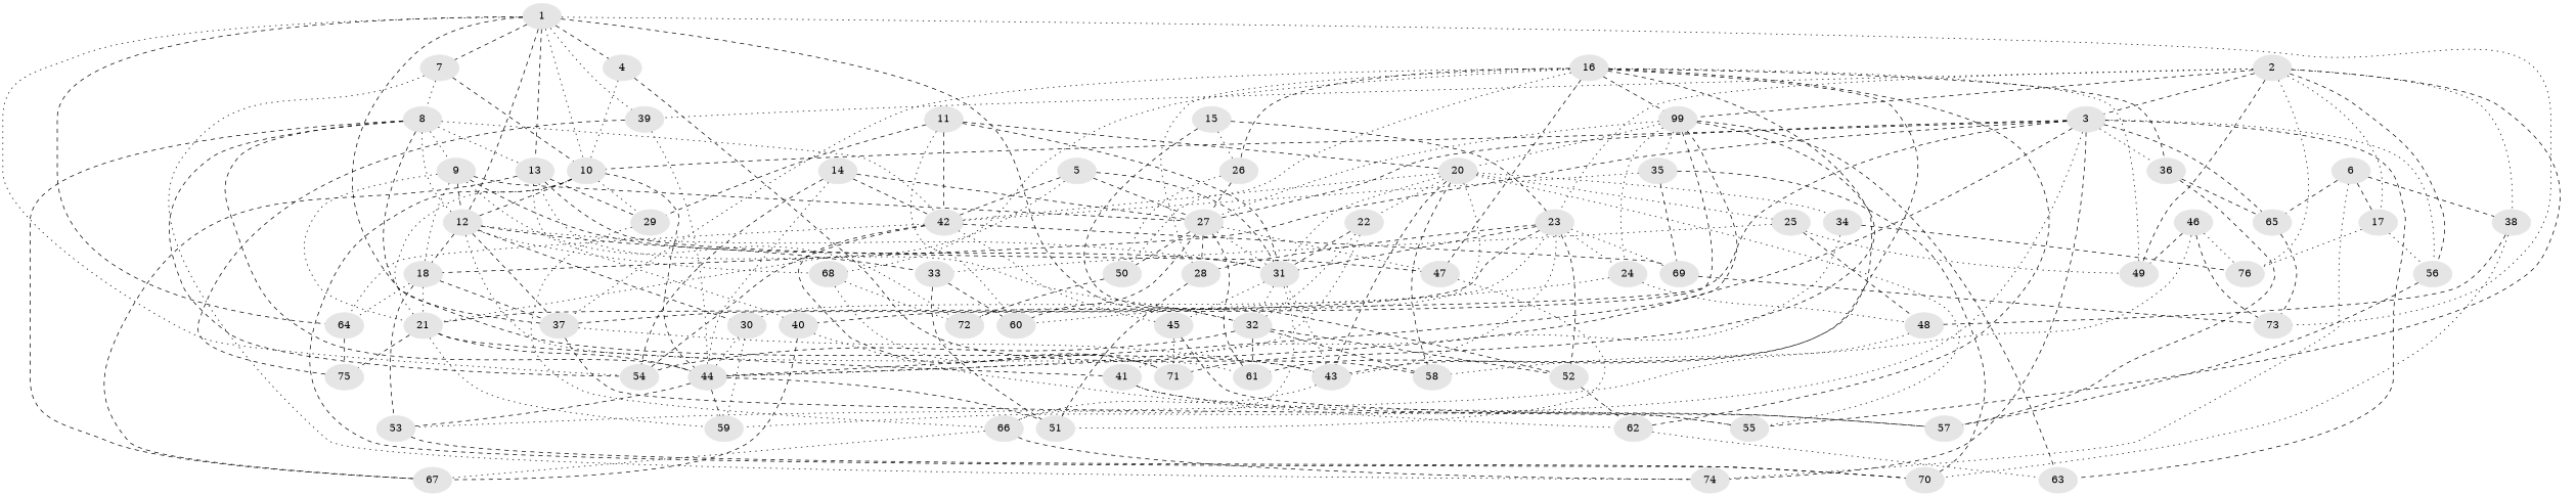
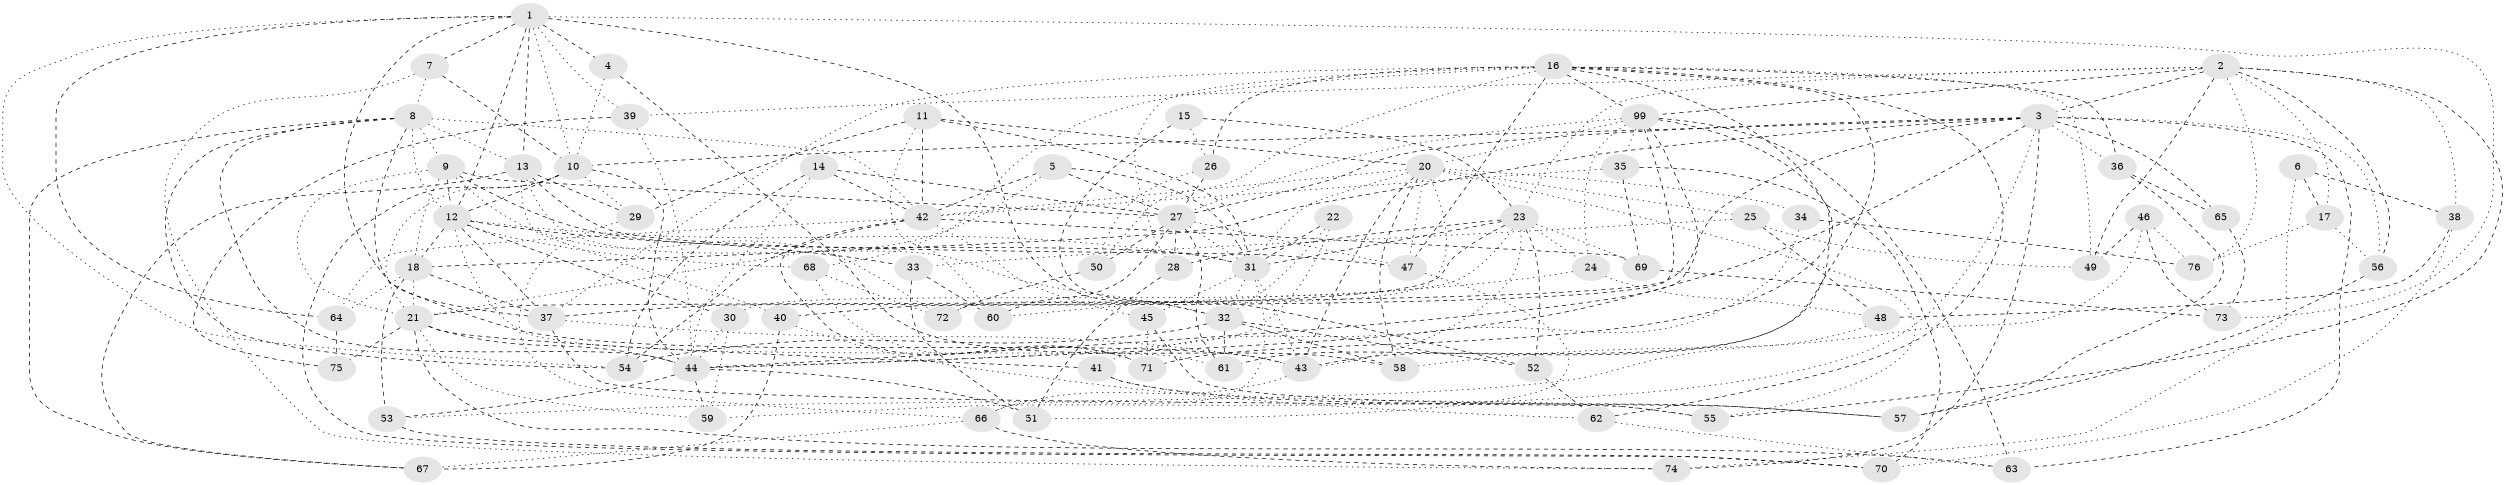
  graph {
    node [color=gray90 style=filled]
    edge [style=dashed weight=1.0]
    1
    4
    7
    10
    12
    13
    32
    37
    39
    54
    64
    73
    58
    74
    8
    21
    44
    29
    70
    18
    31
    30
    33
    61
    68
    67
    40
    47
    52
    55
    43
    75
    2
    3
    17
    n36 [label=99]
    23
    38
    49
    56
    76
    27
    36
    59
    63
    65
    20
    24
    35
    28
    69
    48
    57
    53
    41
    60
    50
    51
    5
    42
    45
    66
    71
    6
    9
    72
    11
    22
    25
    34
    62
    14
    15
    26
    16
    46
    1 -- 4 [weight=2.0]
    1 -- 7
    1 -- 10 [style=dotted]
    1 -- 12
    1 -- 13
    1 -- 32
    1 -- 37
    1 -- 39 [style=dotted]
    1 -- 54 [style=dotted]
    1 -- 64
    1 -- 73 [style=dotted]
    4 -- 10 [style=dotted]
    4 -- 58
    7 -- 10
    7 -- 74 [style=dotted]
    7 -- 8 [style=dotted]
    10 -- 12
    10 -- 21 [style=dotted weight=2.0]
    10 -- 44
    10 -- 29 [style=dotted]
    10 -- 70
    12 -- 37
    12 -- 18
    12 -- 31 [style=dotted]
    12 -- 30
    12 -- 33
    12 -- 61 [style=dotted]
    12 -- 68 [style=dotted]
    13 -- 32 [style=dotted weight=2.0]
    13 -- 29
    13 -- 67
    13 -- 40 [style=dotted]
    13 -- 47
    32 -- 54 [weight=2.0]
    32 -- 58
    32 -- 61
    32 -- 52
    37 -- 55
    37 -- 43 [style=dotted]
    39 -- 44 [style=dotted]
    39 -- 75
    64 -- 75
    8 -- 12 [style=dotted]
    8 -- 13 [style=dotted weight=3.0]
    8 -- 54
    8 -- 44
    8 -- 67
    8 -- 43 [weight=2.0]
    8 -- 42 [style=dotted]
    8 -- 9 [style=dotted]
    21 -- 44
    21 -- 75
    21 -- 59 [style=dotted]
+   21 -- 63
    21 -- 41
    44 -- 59
    44 -- 53
    44 -- 51
    29 -- 66 [style=dotted]
    18 -- 37
    18 -- 64 [style=dotted]
    18 -- 21 [style=dotted weight=2.0]
    18 -- 53
    31 -- 32 [style=dotted]
    31 -- 43 [style=dotted]
    31 -- 45 [style=dotted]
    31 -- 66 [style=dotted]
    30 -- 44 [style=dotted]
    30 -- 59 [style=dotted]
    33 -- 60
    33 -- 51
    68 -- 71 [style=dotted]
    68 -- 72 [style=dotted]
    40 -- 67
    40 -- 62 [style=dotted]
    47 -- 51 [style=dotted]
    52 -- 62
    43 -- 66 [style=dotted]
    2 -- 39 [style=dotted]
    2 -- 55
    2 -- 3
    2 -- 17 [style=dotted]
    2 -- n36
    2 -- 23 [style=dotted]
    2 -- 38 [style=dotted]
    2 -- 49
    2 -- 56
    2 -- 76 [style=dotted]
    3 -- 10
    3 -- 74
    3 -- 21
    3 -- 44
    3 -- 18
    3 -- 56 [style=dotted]
    3 -- 27
    3 -- 36 [style=dotted]
    3 -- 59 [style=dotted]
    3 -- 63
    3 -- 65
    17 -- 56 [style=dotted]
    17 -- 76 [style=dotted]
    n36 -- 44
    n36 -- 40
    n36 -- 43
    n36 -- 27 [style=dotted]
    n36 -- 63
    n36 -- 20 [style=dotted]
    n36 -- 24 [style=dotted]
    n36 -- 35 [style=dotted]
    23 -- 37 [weight=2.0]
    23 -- 31
    23 -- 30 [style=dotted]
    23 -- 52
    23 -- 43 [style=dotted]
    23 -- 24 [style=dotted]
    23 -- 28
    23 -- 69 [style=dotted]
    38 -- 70 [style=dotted]
    38 -- 48
    56 -- 57
    27 -- 31 [style=dotted]
    27 -- 61
    27 -- 47 [style=dotted]
    27 -- 28
    27 -- 60
    27 -- 50
    36 -- 65
    36 -- 57
    65 -- 73
    20 -- 58
    20 -- 31 [style=dotted]
    20 -- 55 [style=dotted]
    20 -- 43
    20 -- 42 [style=dotted]
    20 -- 72 [style=dotted]
-   20 -- 22 [style=dotted]
+   20 -- 47 [style=dotted]
    20 -- 25 [style=dotted]
    20 -- 34 [style=dotted weight=2.0]
    24 -- 48 [style=dotted]
    24 -- 60 [style=dotted]
    35 -- 70
    35 -- 69
    35 -- 42 [style=dotted]
    28 -- 51
    69 -- 73
    48 -- 53 [style=dotted]
    53 -- 70
    41 -- 55 [style=dotted]
    41 -- 57
    50 -- 72
    5 -- 21 [style=dotted]
    5 -- 31
    5 -- 27
    5 -- 42
    42 -- 54
    42 -- 64 [style=dotted]
    42 -- 69
    42 -- 45 [style=dotted]
    42 -- 71
    45 -- 57
    45 -- 71 [style=dotted]
    66 -- 74
    66 -- 67 [style=dotted]
    6 -- 74 [style=dotted]
    6 -- 17
    6 -- 38
-   6 -- 65
    9 -- 12 [weight=2.0]
    9 -- 21 [style=dotted]
    9 -- 18 [style=dotted]
    9 -- 31
    9 -- 27
    9 -- 72 [style=dotted]
    11 -- 29
    11 -- 31
    11 -- 20
    11 -- 60 [style=dotted]
    11 -- 42 [weight=2.0]
    22 -- 32 [style=dotted]
    22 -- 44 [style=dotted]
    22 -- 31
    25 -- 33 [style=dotted]
    25 -- 49 [style=dotted]
    25 -- 48
    34 -- 76
    34 -- 41 [style=dotted]
    62 -- 63 [style=dotted]
    14 -- 54
    14 -- 44 [style=dotted]
    14 -- 27
    14 -- 42
    15 -- 52
    15 -- 23 [weight=2.0]
    15 -- 26 [style=dotted]
    26 -- 27
    26 -- 50 [style=dotted]
    16 -- 37 [style=dotted]
    16 -- 61
    16 -- 68 [style=dotted]
    16 -- 47
    16 -- n36
    16 -- 49 [style=dotted]
    16 -- 36
    16 -- 28 [style=dotted]
    16 -- 50 [style=dotted]
    16 -- 71
    16 -- 62
    16 -- 26
    46 -- 73
    46 -- 58 [style=dotted]
    46 -- 49
    46 -- 76 [style=dotted]
  }
